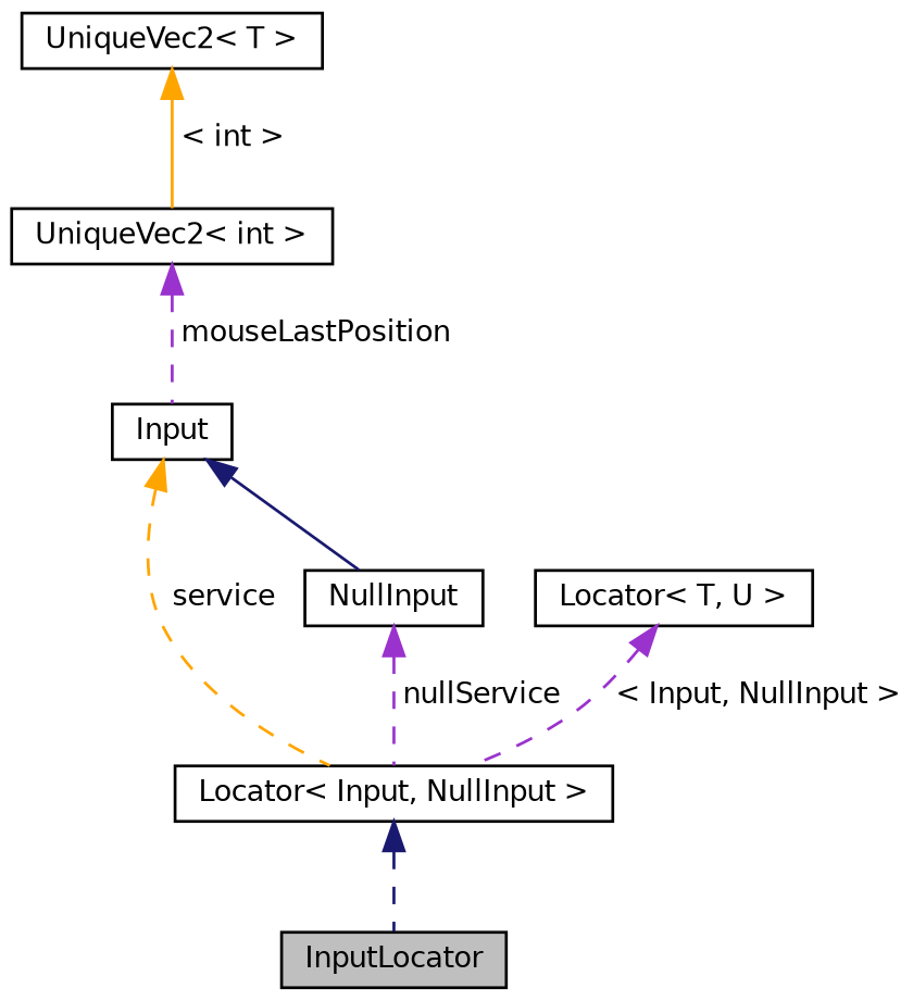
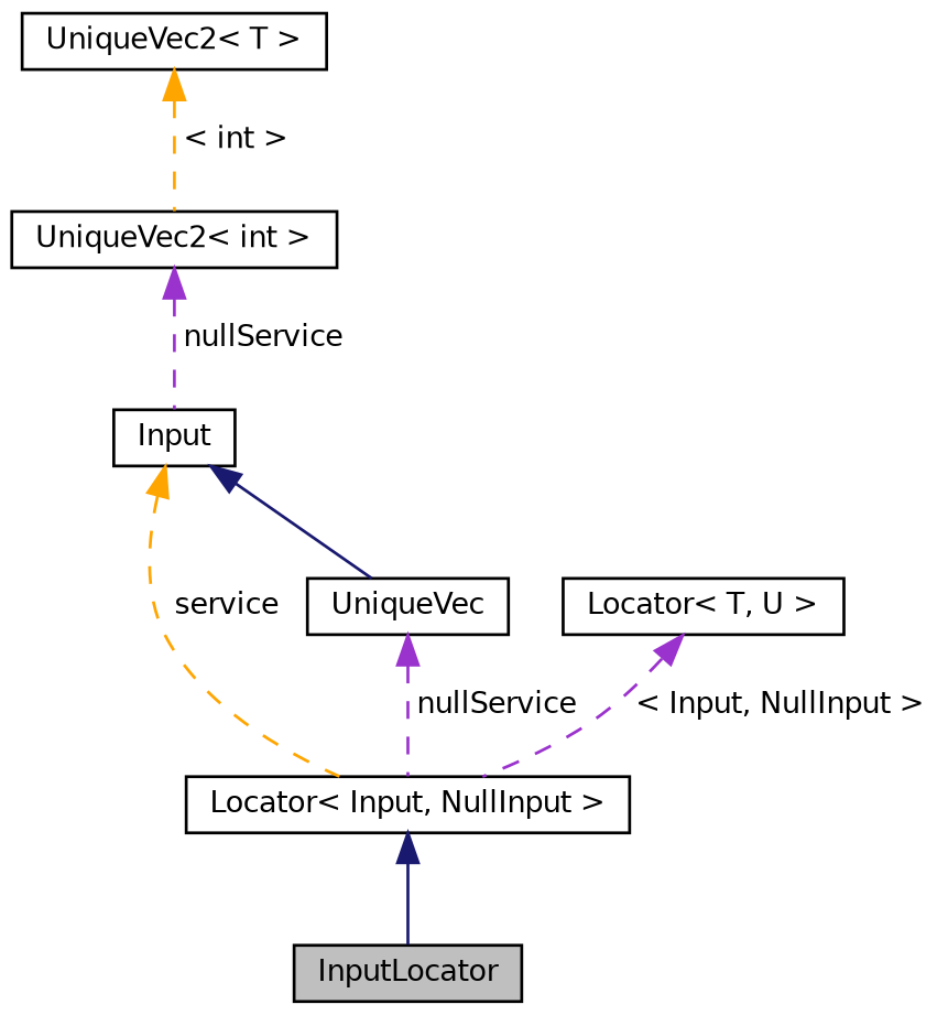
  digraph {
    node [color=black fillcolor=white fontname=Helvetica fontsize=10 shape=record style=filled]
    edge [color=darkorchid3 dir=back fontname=Helvetica fontsize=10 labelfontname=Helvetica labelfontsize=10 style=dashed]
    n1 [fillcolor=grey75 fontcolor=black height=0.2 label=InputLocator width=0.4]
    n2 [height=0.2 label="Locator\< Input, NullInput \>" width=0.4]
    n3 [height=0.2 label=Input width=0.4]
-   n4 [height=0.2 label=NullInput width=0.4]
+   n4 [height=0.2 label=UniqueVec width=0.4]
    n5 [height=0.2 label="UniqueVec2\< int \>" width=0.4]
    n6 [height=0.2 label="UniqueVec2\< T \>" width=0.4]
    n7 [height=0.2 label="Locator\< T, U \>" width=0.4]
-   n2 -> n1 [color=midnightblue]
+   n2 -> n1 [color=midnightblue style=solid]
    n3 -> n2 [color=orange label=" service"]
    n3 -> n4 [color=midnightblue style=solid]
    n4 -> n2 [label=" nullService"]
-   n5 -> n3 [label=" mouseLastPosition"]
-   n6 -> n5 [color=orange label=" \< int \>" style=solid]
+   n5 -> n3 [label=" nullService"]
+   n6 -> n5 [color=orange label=" \< int \>"]
    n7 -> n2 [label=" \< Input, NullInput \>"]
  }
